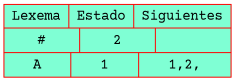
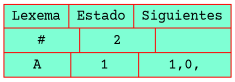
  digraph {
    rankdir=LR
    fontname="Courier Prime"
-   n1 [height=1 label="{Lexema | Estado | Siguientes}| {# |2|{}}| {A |1|{1,2,}}" shape=record width=1 style=filled fillcolor=aquamarine color=red fontname="Courier Prime"]
+   n1 [height=1 label="{Lexema | Estado | Siguientes}| {# |2|{}}| {A |1|{1,0,}}" shape=record width=1 style=filled fillcolor=aquamarine color=red fontname="Courier Prime"]
  }
